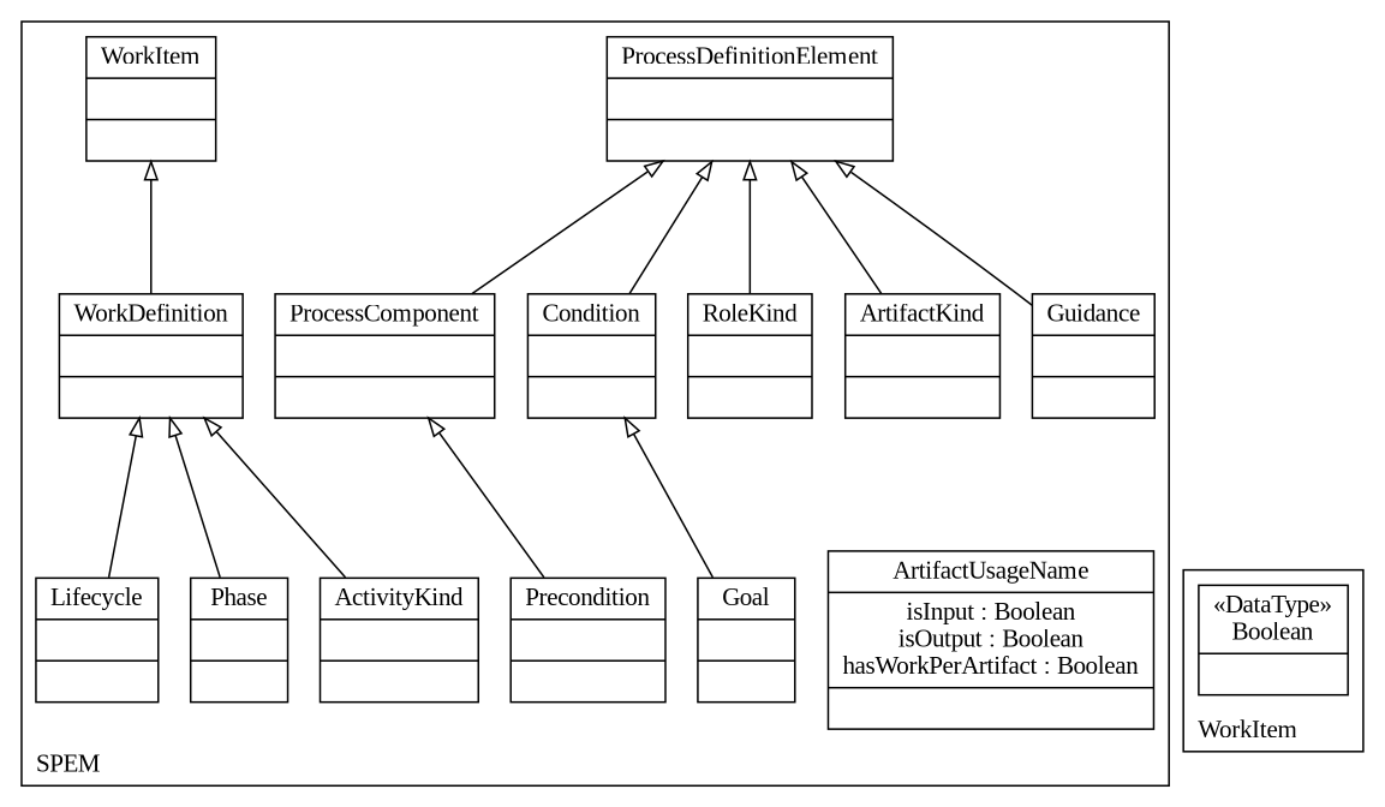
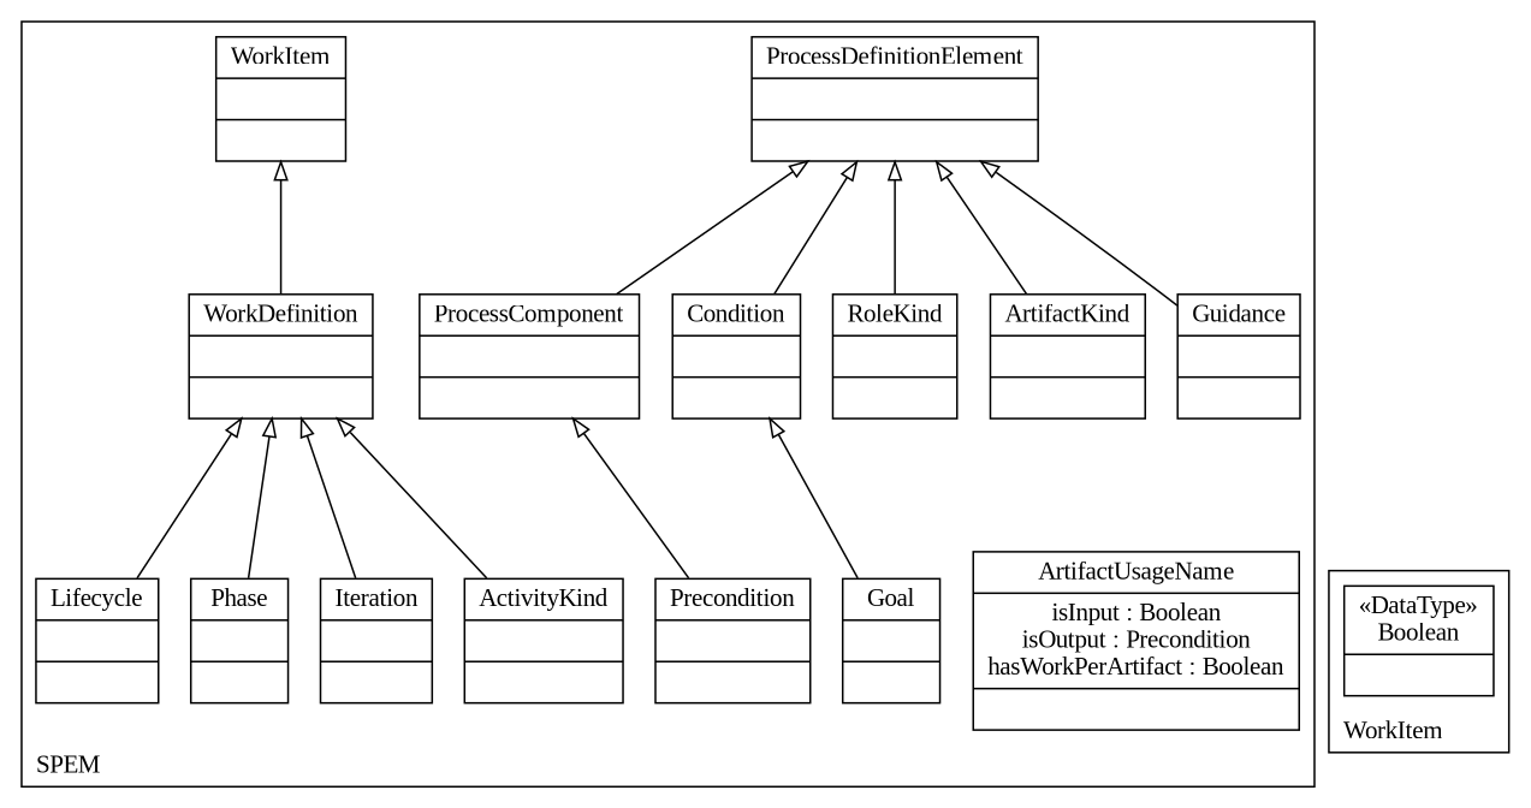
  digraph {
    compound=true
    fontname="Liberation Serif"
    labeljust=l
    labelloc=t
    nodeSep=0.75
    rankdir=BT
    node [fontname="Liberation Serif" shape=record]
    edge [arrowhead=onormal constraint=true fontname="Liberation Serif" group=ProcessDefinitionElement minlen=2]
-   n1 [label="{ArtifactUsageName|isInput : Boolean\nisOutput : Boolean\nhasWorkPerArtifact : Boolean| }"]
+   n1 [label="{ArtifactUsageName|isInput : Boolean\nisOutput : Precondition\nhasWorkPerArtifact : Boolean| }"]
    n2 [label="{ProcessDefinitionElement| | }"]
    n3 [label="{Guidance| | }"]
    n4 [label="{ArtifactKind| | }"]
    n5 [label="{WorkItem| | }"]
    n6 [label="{RoleKind| | }"]
    n7 [label="{Condition| | }"]
    n8 [label="{ProcessComponent| | }"]
    n9 [label="{Goal| | }"]
    n10 [label="{Precondition| | }"]
    n11 [label="{WorkDefinition| | }"]
    n12 [label="{ActivityKind| | }"]
+   n13 [label="{Iteration| | }"]
    n14 [label="{Phase| | }"]
    n15 [label="{Lifecycle| | }"]
    n16 [label="{&#171;DataType&#187;\nBoolean|}"]
    subgraph cluster_1 {
      color=black
      label=SPEM
      n1
      n2
      n3
      n4
      n5
      n6
      n7
      n8
      n9
      n10
      n11
      n12
+     n13
      n14
      n15
    }
    subgraph cluster_2 {
      color=black
      label=WorkItem
      n16
    }
    n3 -> n2
    n4 -> n2
    n6 -> n2
    n7 -> n2
    n8 -> n2
    n9 -> n7 [group=Condition]
    n10 -> n8 [group=Condition]
    n11 -> n5 [group=WorkItem]
    n12 -> n11 [group=WorkDefinition]
+   n13 -> n11 [group=WorkDefinition]
    n14 -> n11 [group=WorkDefinition]
    n15 -> n11 [group=WorkDefinition]
  }
